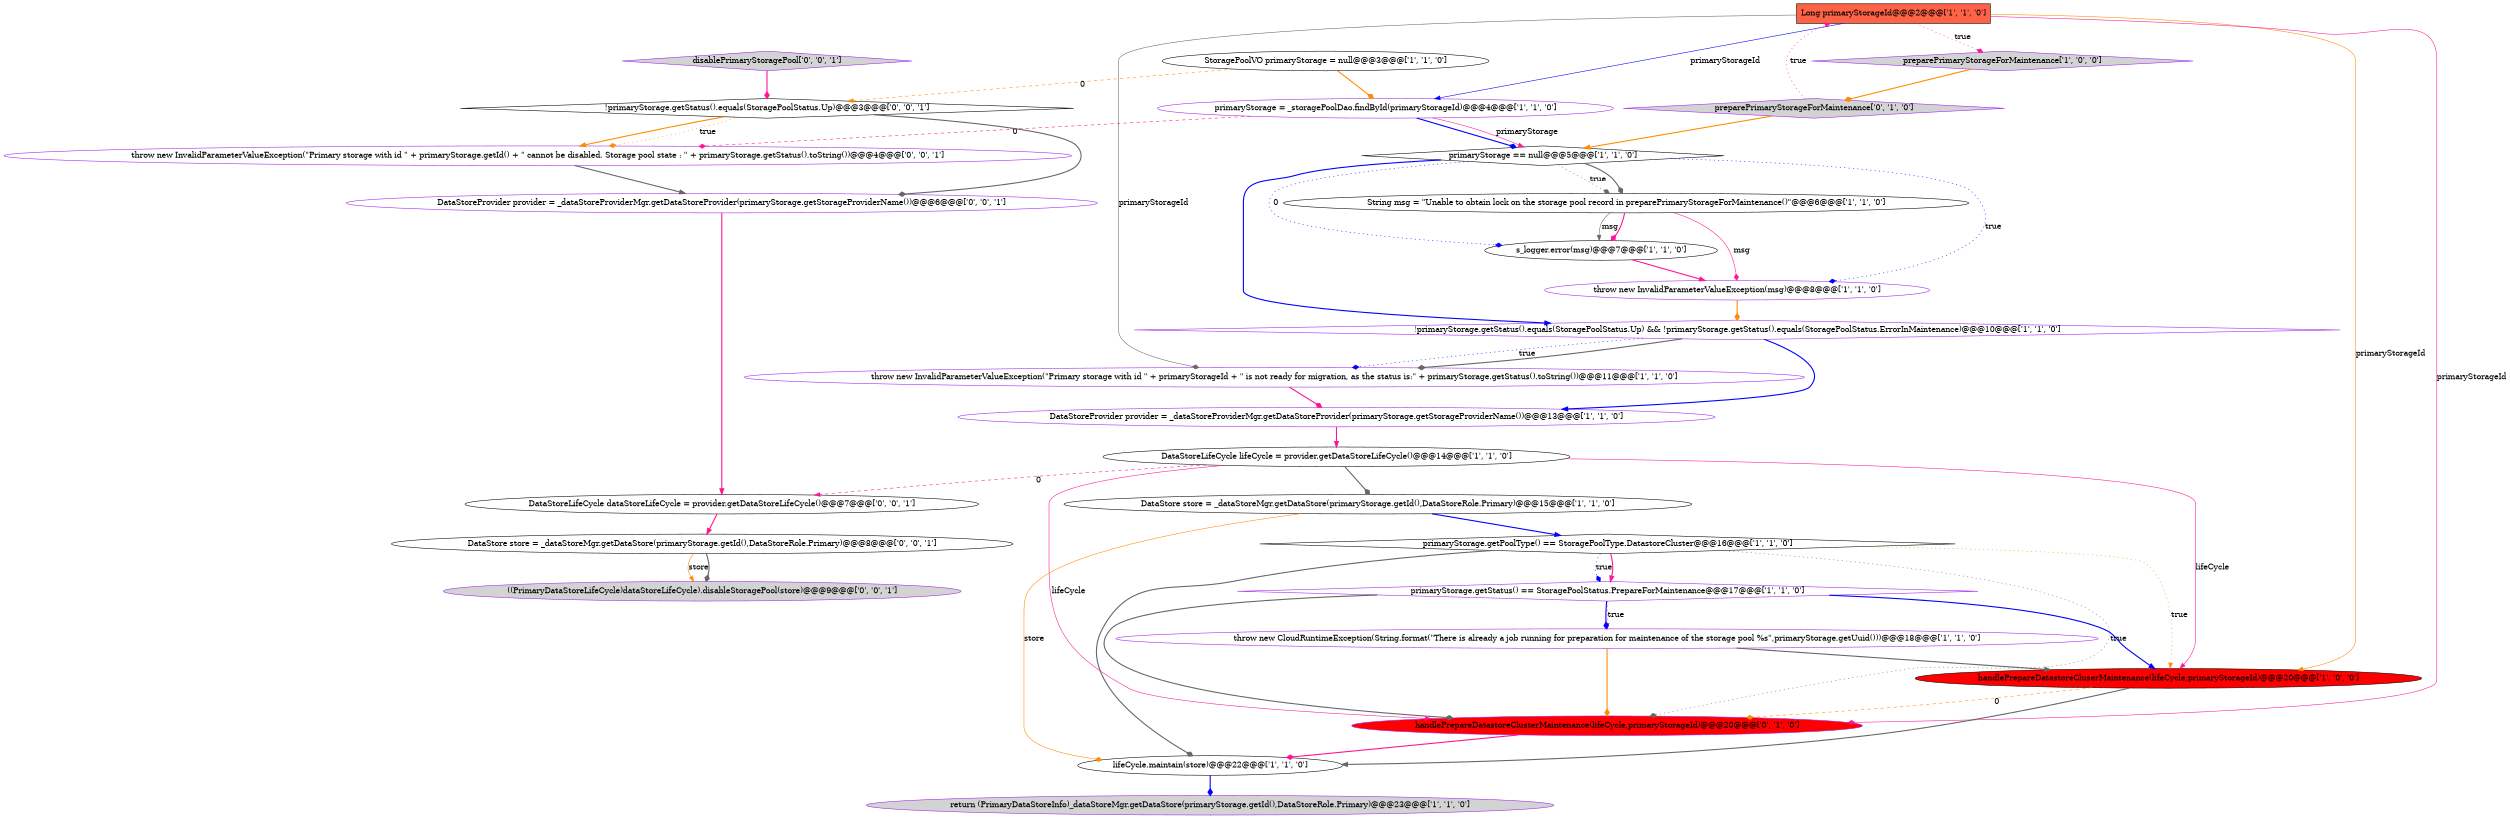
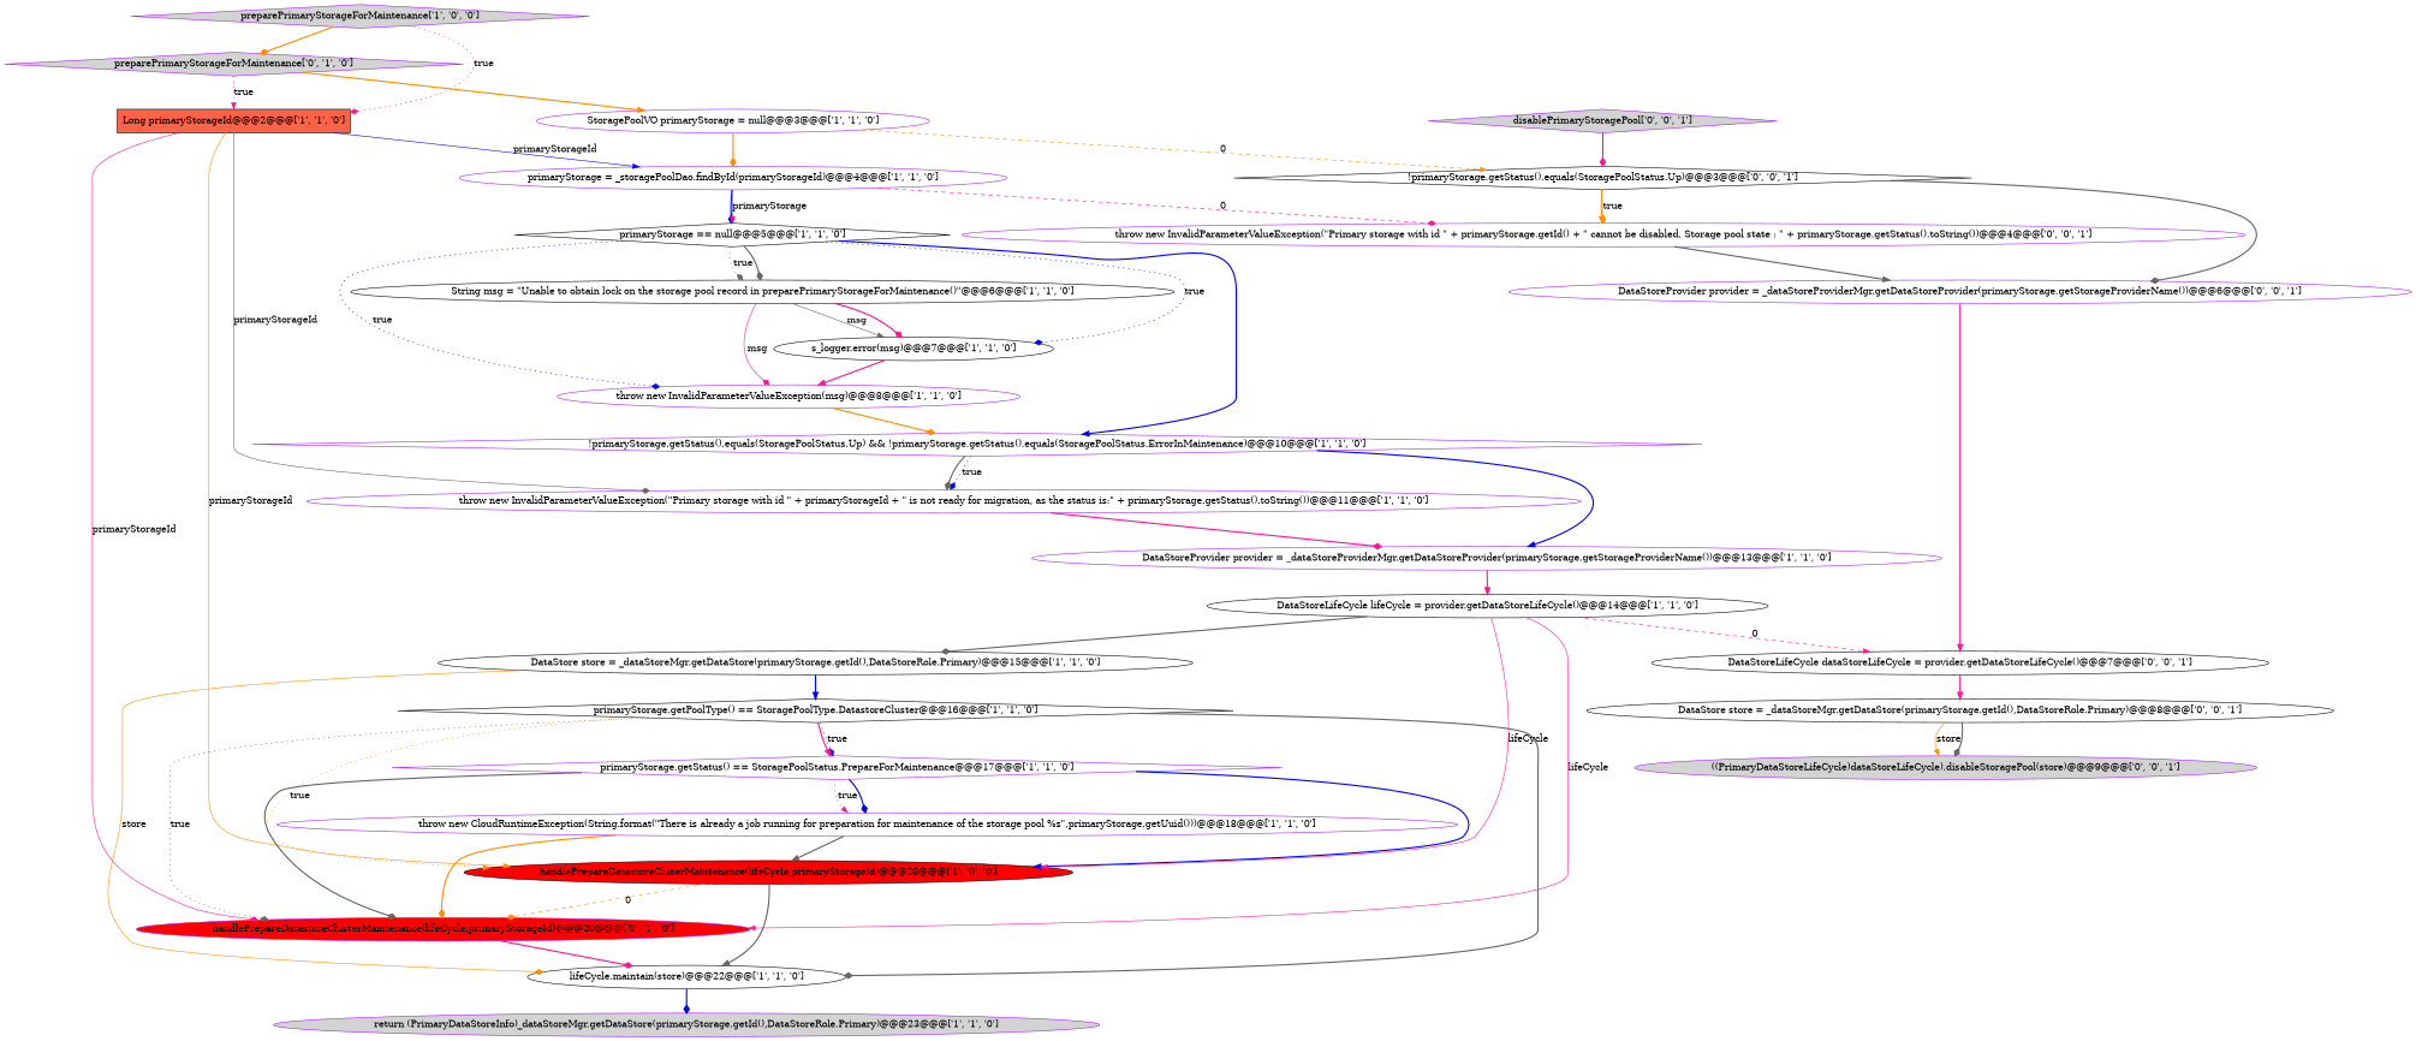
  digraph {
    node [color=purple fillcolor=white shape=ellipse style=filled]
    edge [arrowhead=diamond color=deeppink style=bold]
    n1 [color=black fillcolor=tomato label="Long primaryStorageId@@@2@@@['1', '1', '0']" shape=box]
    n2 [color=black fillcolor=red label="handlePrepareDatastoreCluserMaintenance(lifeCycle,primaryStorageId)@@@20@@@['1', '0', '0']"]
    n3 [fillcolor=red label="handlePrepareDatastoreClusterMaintenance(lifeCycle,primaryStorageId)@@@20@@@['0', '1', '0']"]
    n4 [label="throw new InvalidParameterValueException(\"Primary storage with id \" + primaryStorageId + \" is not ready for migration, as the status is:\" + primaryStorage.getStatus().toString())@@@11@@@['1', '1', '0']"]
    n5 [label="primaryStorage = _storagePoolDao.findById(primaryStorageId)@@@4@@@['1', '1', '0']"]
    n6 [color=black label="lifeCycle.maintain(store)@@@22@@@['1', '1', '0']"]
    n7 [label="DataStoreProvider provider = _dataStoreProviderMgr.getDataStoreProvider(primaryStorage.getStorageProviderName())@@@13@@@['1', '1', '0']"]
    n8 [label="throw new InvalidParameterValueException(\"Primary storage with id \" + primaryStorage.getId() + \" cannot be disabled. Storage pool state : \" + primaryStorage.getStatus().toString())@@@4@@@['0', '0', '1']"]
    n9 [color=black label="primaryStorage == null@@@5@@@['1', '1', '0']" shape=diamond]
    n10 [fillcolor=lightgray label="return (PrimaryDataStoreInfo)_dataStoreMgr.getDataStore(primaryStorage.getId(),DataStoreRole.Primary)@@@23@@@['1', '1', '0']"]
    n11 [color=black label="primaryStorage.getPoolType() == StoragePoolType.DatastoreCluster@@@16@@@['1', '1', '0']" shape=diamond]
    n12 [label="primaryStorage.getStatus() == StoragePoolStatus.PrepareForMaintenance@@@17@@@['1', '1', '0']" shape=diamond]
    n13 [label="throw new CloudRuntimeException(String.format(\"There is already a job running for preparation for maintenance of the storage pool %s\",primaryStorage.getUuid()))@@@18@@@['1', '1', '0']"]
    n14 [fillcolor=lightgray label="preparePrimaryStorageForMaintenance['0', '1', '0']" shape=diamond]
-   n15 [color=black label="StoragePoolVO primaryStorage = null@@@3@@@['1', '1', '0']"]
+   n15 [label="StoragePoolVO primaryStorage = null@@@3@@@['1', '1', '0']"]
    n16 [color=black label="!primaryStorage.getStatus().equals(StoragePoolStatus.Up)@@@3@@@['0', '0', '1']" shape=diamond]
    n17 [fillcolor=lightgray label="((PrimaryDataStoreLifeCycle)dataStoreLifeCycle).disableStoragePool(store)@@@9@@@['0', '0', '1']"]
    n18 [color=black label="String msg = \"Unable to obtain lock on the storage pool record in preparePrimaryStorageForMaintenance()\"@@@6@@@['1', '1', '0']"]
    n19 [label="throw new InvalidParameterValueException(msg)@@@8@@@['1', '1', '0']"]
    n20 [color=black label="s_logger.error(msg)@@@7@@@['1', '1', '0']"]
    n21 [label="!primaryStorage.getStatus().equals(StoragePoolStatus.Up) && !primaryStorage.getStatus().equals(StoragePoolStatus.ErrorInMaintenance)@@@10@@@['1', '1', '0']" shape=diamond]
    n22 [label="DataStoreProvider provider = _dataStoreProviderMgr.getDataStoreProvider(primaryStorage.getStorageProviderName())@@@6@@@['0', '0', '1']"]
    n23 [color=black label="DataStoreLifeCycle dataStoreLifeCycle = provider.getDataStoreLifeCycle()@@@7@@@['0', '0', '1']"]
    n24 [color=black label="DataStore store = _dataStoreMgr.getDataStore(primaryStorage.getId(),DataStoreRole.Primary)@@@8@@@['0', '0', '1']"]
    n25 [fillcolor=lightgray label="disablePrimaryStoragePool['0', '0', '1']" shape=diamond]
    n26 [color=black label="DataStoreLifeCycle lifeCycle = provider.getDataStoreLifeCycle()@@@14@@@['1', '1', '0']"]
    n27 [color=black label="DataStore store = _dataStoreMgr.getDataStore(primaryStorage.getId(),DataStoreRole.Primary)@@@15@@@['1', '1', '0']"]
    n28 [fillcolor=lightgray label="preparePrimaryStorageForMaintenance['1', '0', '0']" shape=diamond]
    n1 -> n2 [arrowhead=normal color=darkorange label=primaryStorageId style=solid]
    n1 -> n3 [label=primaryStorageId style=solid]
    n1 -> n4 [color=gray40 label=primaryStorageId style=solid]
    n1 -> n5 [arrowhead=normal color=blue label=primaryStorageId style=solid]
    n2 -> n3 [color=darkorange label=0 style=dashed]
    n2 -> n6 [arrowhead=normal color=gray40]
    n3 -> n6
    n4 -> n7
    n5 -> n8 [label=0 style=dashed]
    n5 -> n9 [color=blue]
    n5 -> n9 [arrowhead=normal label=primaryStorage style=solid]
    n6 -> n10 [color=blue]
    n7 -> n26 [arrowhead=normal]
    n8 -> n22 [arrowhead=normal color=gray40]
    n9 -> n18 [color=gray40 label=true style=dotted]
    n9 -> n18 [color=gray40]
    n9 -> n19 [color=blue label=true style=dotted]
-   n9 -> n20 [color=blue label=0 style=dotted]
+   n9 -> n20 [color=blue label=true style=dotted]
    n9 -> n21 [arrowhead=normal color=blue]
    n11 -> n2 [arrowhead=normal color=darkorange label=true style=dotted]
    n11 -> n3 [color=gray40 label=true style=dotted]
    n11 -> n6 [color=gray40]
    n11 -> n12 [color=blue label=true style=dotted]
    n11 -> n12 [arrowhead=normal]
    n12 -> n2 [arrowhead=normal color=blue]
    n12 -> n3 [color=gray40]
    n12 -> n13 [arrowhead=normal label=true style=dotted]
    n12 -> n13 [color=blue]
    n13 -> n2 [arrowhead=normal color=gray40]
    n13 -> n3 [color=darkorange]
    n14 -> n1 [arrowhead=normal label=true style=dotted]
-   n14 -> n9 [arrowhead=normal color=darkorange]
+   n14 -> n15 [arrowhead=normal color=darkorange]
    n15 -> n5 [color=darkorange]
    n15 -> n16 [arrowhead=normal color=darkorange label=0 style=dashed]
    n16 -> n8 [color=darkorange label=true style=dotted]
    n16 -> n8 [arrowhead=normal color=darkorange]
    n16 -> n22 [color=gray40]
    n18 -> n19 [label=msg style=solid]
    n18 -> n20 [arrowhead=normal color=gray40 label=msg style=solid]
    n18 -> n20
    n19 -> n21 [color=darkorange]
    n20 -> n19 [arrowhead=normal]
    n21 -> n4 [color=blue label=true style=dotted]
    n21 -> n4 [color=gray40]
    n21 -> n7 [arrowhead=normal color=blue]
    n22 -> n23 [arrowhead=normal]
    n23 -> n24 [arrowhead=normal]
    n24 -> n17 [arrowhead=normal color=darkorange label=store style=solid]
    n24 -> n17 [color=gray40]
    n25 -> n16
    n26 -> n2 [arrowhead=normal label=lifeCycle style=solid]
    n26 -> n3 [arrowhead=normal label=lifeCycle style=solid]
    n26 -> n23 [arrowhead=normal label=0 style=dashed]
    n26 -> n27 [color=gray40]
    n27 -> n6 [color=darkorange label=store style=solid]
    n27 -> n11 [arrowhead=normal color=blue]
-   n1 -> n28 [label=true style=dotted]
+   n28 -> n1 [label=true style=dotted]
    n28 -> n14 [color=darkorange]
  }
